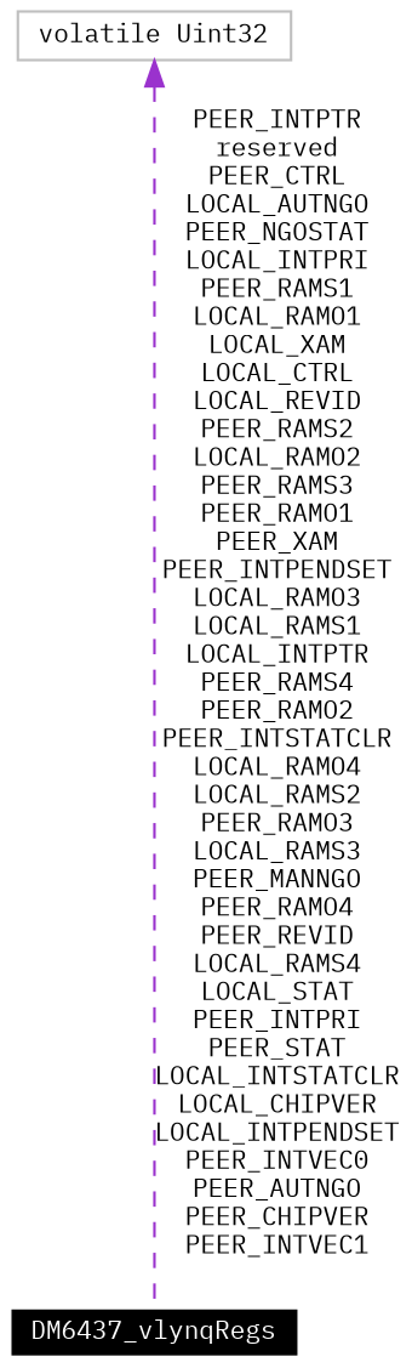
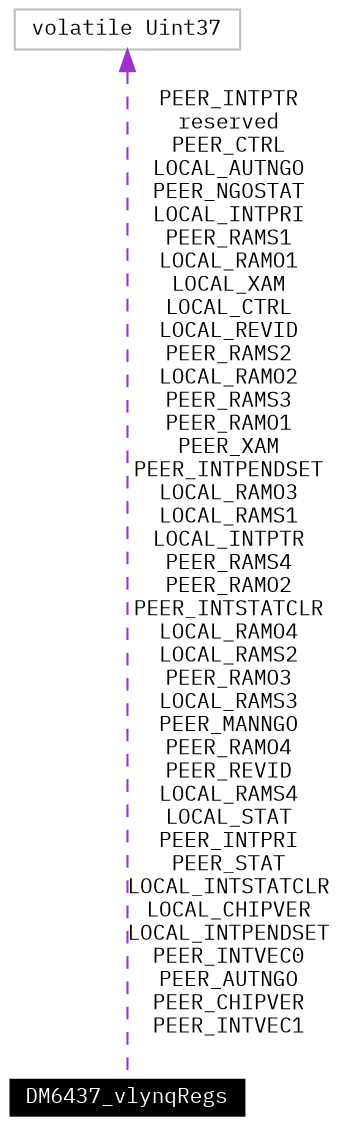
  digraph {
    fontname="IBM Plex Mono"
    node [fontname="IBM Plex Mono" fontsize=10 shape=record style=filled]
    n1 [color=white fillcolor=black fontcolor=white height=0.2 label=DM6437_vlynqRegs width=0.4]
-   n2 [color=grey75 fillcolor=white height=0.2 label="volatile Uint32" width=0.4]
+   n2 [color=grey75 fillcolor=white height=0.2 label="volatile Uint37" width=0.4]
    n2 -> n1 [color=darkorchid3 dir=back fontname="IBM Plex Mono" fontsize=10 label="PEER_INTPTR\nreserved\nPEER_CTRL\nLOCAL_AUTNGO\nPEER_NGOSTAT\nLOCAL_INTPRI\nPEER_RAMS1\nLOCAL_RAMO1\nLOCAL_XAM\nLOCAL_CTRL\nLOCAL_REVID\nPEER_RAMS2\nLOCAL_RAMO2\nPEER_RAMS3\nPEER_RAMO1\nPEER_XAM\nPEER_INTPENDSET\nLOCAL_RAMO3\nLOCAL_RAMS1\nLOCAL_INTPTR\nPEER_RAMS4\nPEER_RAMO2\nPEER_INTSTATCLR\nLOCAL_RAMO4\nLOCAL_RAMS2\nPEER_RAMO3\nLOCAL_RAMS3\nPEER_MANNGO\nPEER_RAMO4\nPEER_REVID\nLOCAL_RAMS4\nLOCAL_STAT\nPEER_INTPRI\nPEER_STAT\nLOCAL_INTSTATCLR\nLOCAL_CHIPVER\nLOCAL_INTPENDSET\nPEER_INTVEC0\nPEER_AUTNGO\nPEER_CHIPVER\nPEER_INTVEC1" labelfontname=Helvetica labelfontsize=10 style=dashed]
  }
